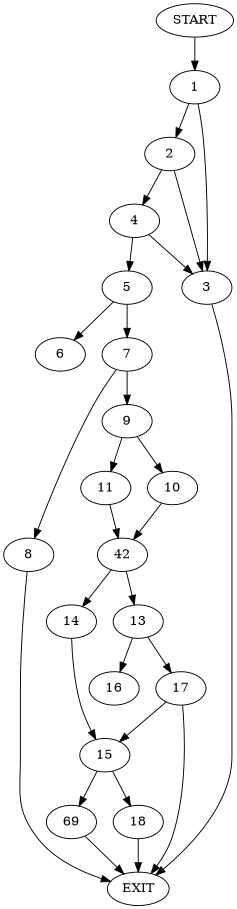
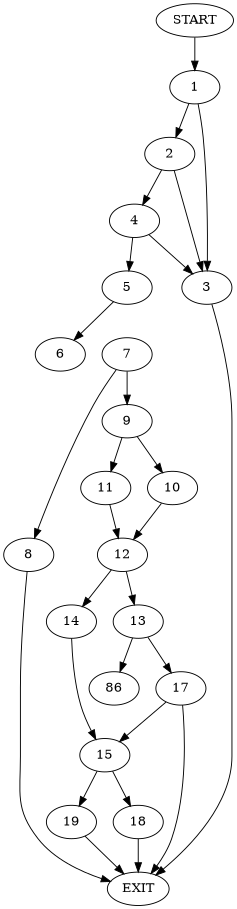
  digraph {
    n1 [label=START]
    1
    2
    3
    n5 [label=EXIT]
    4
    5
    6
    7
    8
    9
    10
    11
-   12 [label=42]
+   12
    13
    14
-   16
+   16 [label=86]
    17
    15
    18
-   19 [label=69]
+   19
    n1 -> 1
    1 -> 2
    1 -> 3
    2 -> 3
    2 -> 4
    3 -> n5
    4 -> 3
    4 -> 5
    5 -> 6
-   5 -> 7
    7 -> 8
    7 -> 9
    8 -> n5
    9 -> 10
    9 -> 11
    10 -> 12
    11 -> 12
    12 -> 13
    12 -> 14
    13 -> 16
    13 -> 17
    14 -> 15
    17 -> n5
    17 -> 15
    15 -> 18
    15 -> 19
    18 -> n5
    19 -> n5
  }
